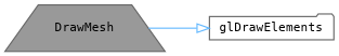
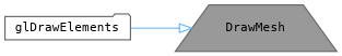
  digraph {
    rankdir=LR
    fontname="DejaVu Sans Mono"
    node [fontname="DejaVu Sans Mono" fontsize=10 style=filled]
    n1 [color=gray40 fillcolor=grey60 fontcolor=black height=0.2 label=DrawMesh shape=trapezium width=0.4]
    n2 [color=grey40 fillcolor=white height=0.2 label=glDrawElements shape=folder width=0.4]
-   n1 -> n2 [color=steelblue1 fontname="DejaVu Sans Mono" fontsize=10 labelfontname=Helvetica labelfontsize=10 style=solid arrowhead=onormal]
+   n2 -> n1 [color=steelblue1 fontname="DejaVu Sans Mono" fontsize=10 labelfontname=Helvetica labelfontsize=10 style=solid arrowhead=onormal]
  }
